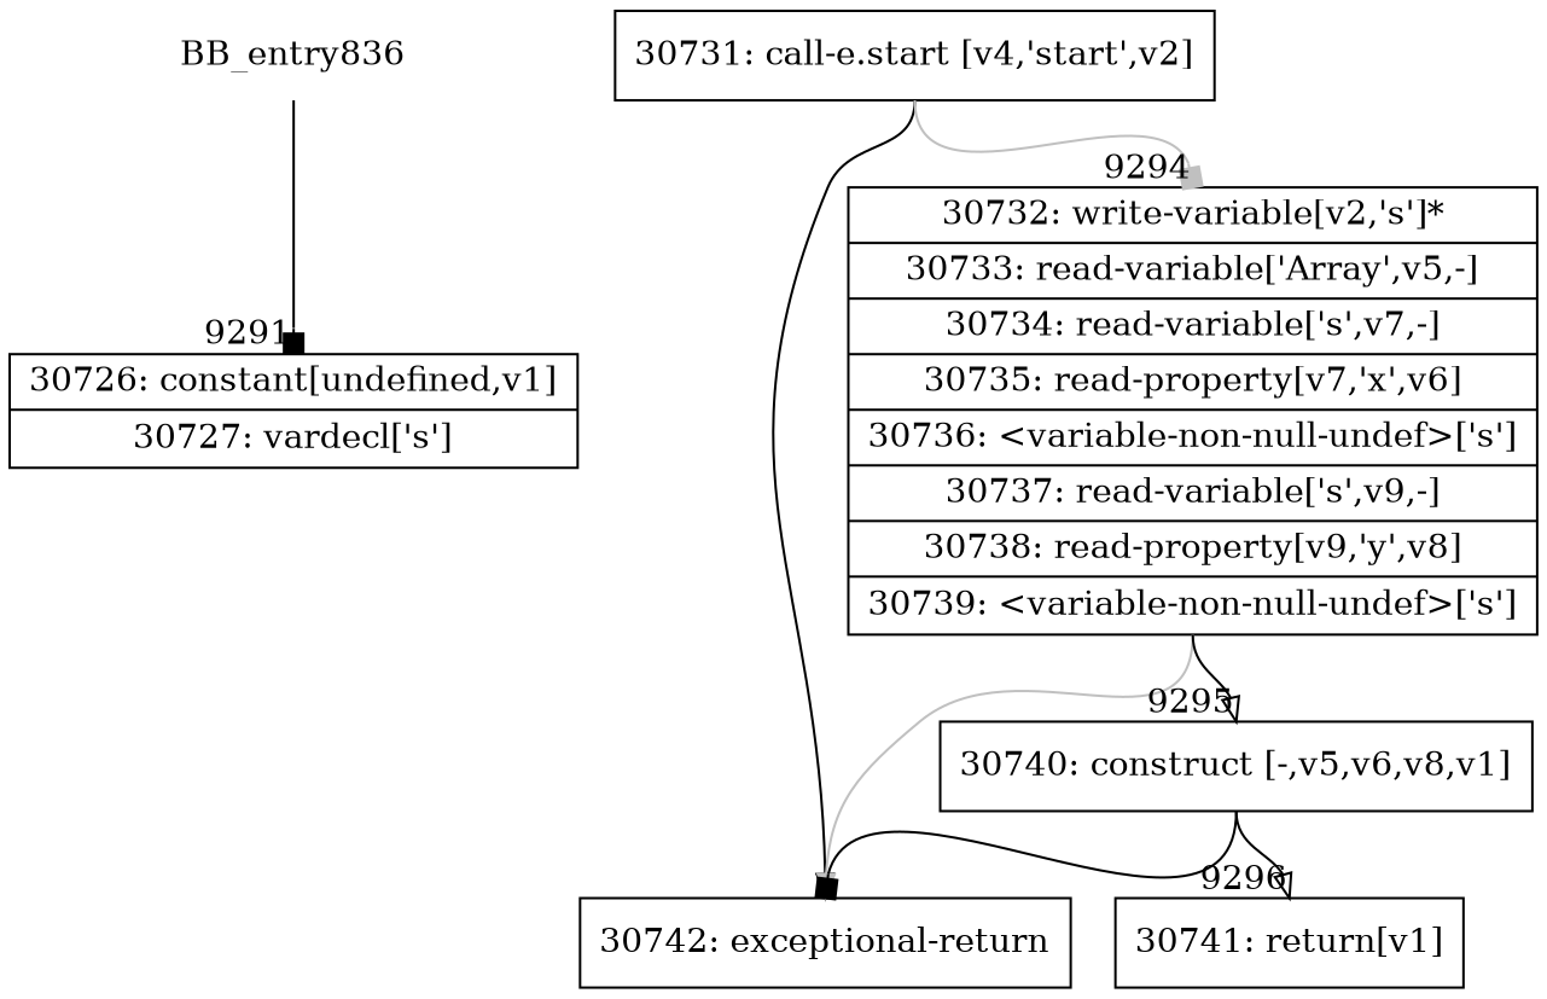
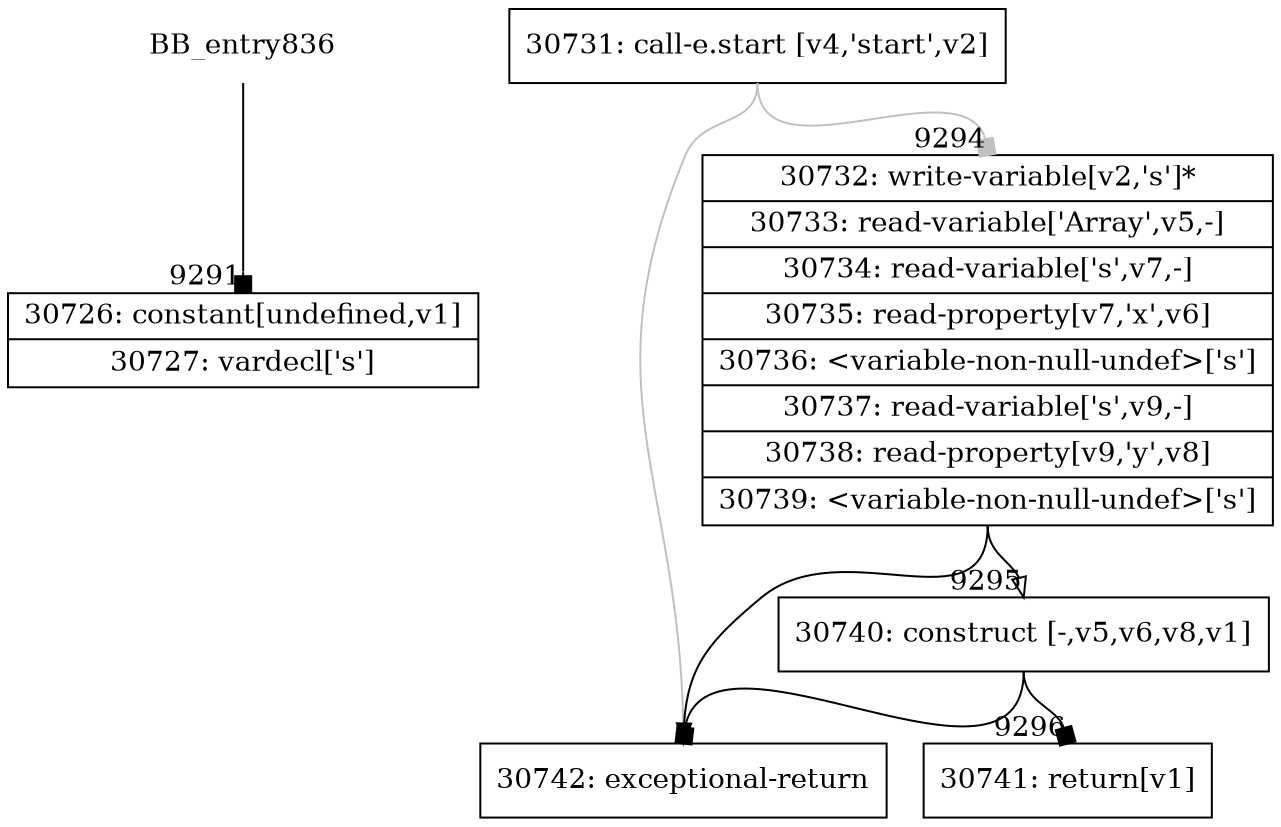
  digraph {
    rankdir=TD
    node [shape=record]
    edge [arrowhead=box headport=n tailport=s]
    n1 [label=BB_entry836 shape=none]
    n2 [label="{30726: constant[undefined,v1]|30727: vardecl['s']}"]
    n3 [label="{30731: call-e.start [v4,'start',v2]}"]
    n4 [label="{30742: exceptional-return}"]
    n5 [label="{30732: write-variable[v2,'s']*|30733: read-variable['Array',v5,-]|30734: read-variable['s',v7,-]|30735: read-property[v7,'x',v6]|30736: \<variable-non-null-undef\>['s']|30737: read-variable['s',v9,-]|30738: read-property[v9,'y',v8]|30739: \<variable-non-null-undef\>['s']}"]
    n6 [label="{30740: construct [-,v5,v6,v8,v1]}"]
    n7 [label="{30741: return[v1]}"]
    n1 -> n2 [headlabel="    9291"]
-   n3 -> n4 [arrowhead=normal color=black]
+   n3 -> n4 [arrowhead=normal color=gray]
    n3 -> n5 [color=gray headlabel="      9294"]
-   n5 -> n4 [arrowhead=normal color=gray]
+   n5 -> n4 [arrowhead=normal color=black]
    n5 -> n6 [arrowhead=onormal headlabel="      9295"]
    n6 -> n4 [color=black]
-   n6 -> n7 [arrowhead=onormal headlabel="      9296"]
+   n6 -> n7 [headlabel="      9296"]
  }
